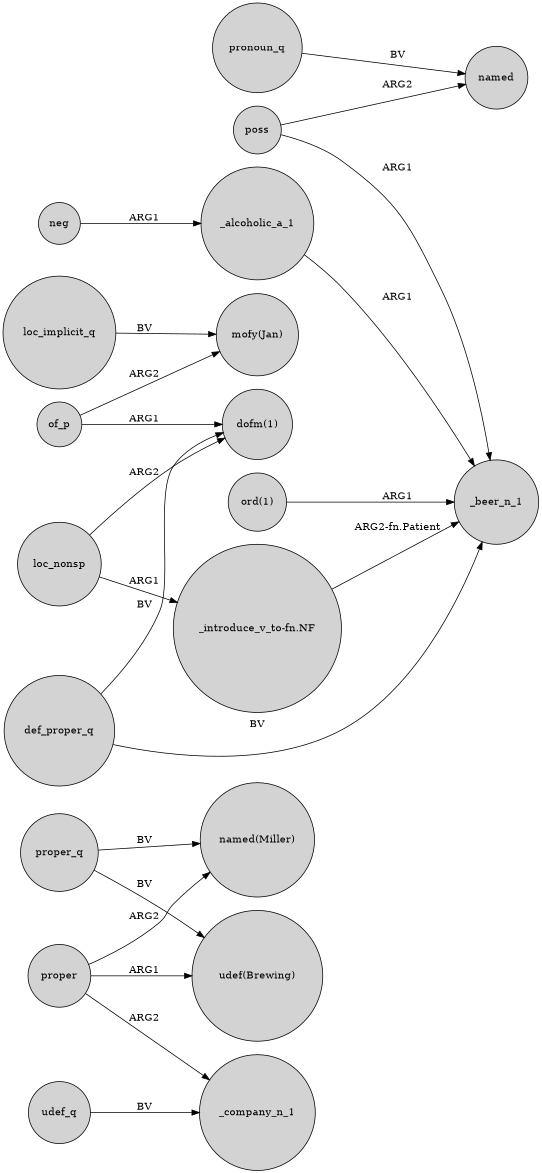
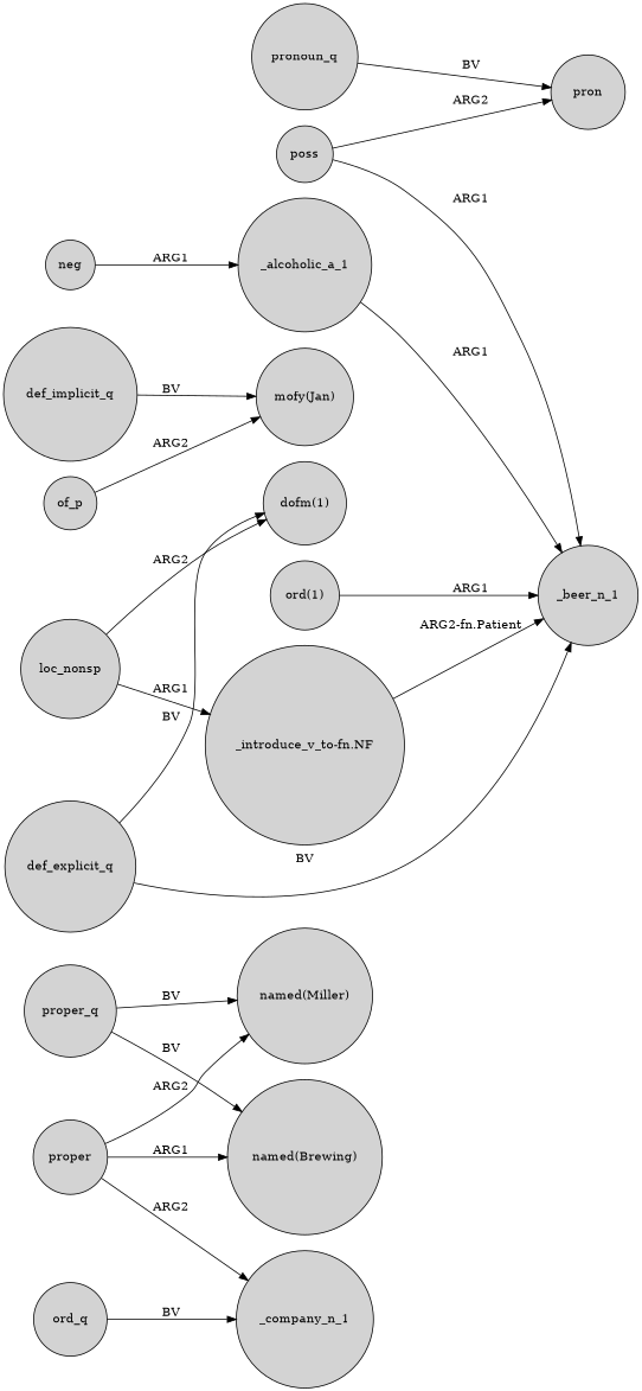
  digraph {
    rankdir=LR
    node [shape=circle style=filled]
    n1 [label=proper]
    "named(Miller)"
-   "named(Brewing)" [label="udef(Brewing)"]
+   "named(Brewing)"
    _company_n_1
    poss
-   pron [label=named]
+   pron
    _beer_n_1
    loc_nonsp
    "dofm(1)"
    "_introduce_v_to-fn.NF"
    _alcoholic_a_1
-   def_explicit_q [label=def_proper_q]
+   def_explicit_q
    "ord(1)"
    proper_q
    pronoun_q
-   def_implicit_q [label=loc_implicit_q]
+   def_implicit_q
    "mofy(Jan)"
    neg
    of_p
-   udef_q
+   udef_q [label=ord_q]
    n1 -> "named(Miller)" [label=ARG2]
    n1 -> "named(Brewing)" [label=ARG1]
    n1 -> _company_n_1 [label=ARG2]
    poss -> pron [label=ARG2]
    poss -> _beer_n_1 [label=ARG1]
    loc_nonsp -> "dofm(1)" [label=ARG2]
    loc_nonsp -> "_introduce_v_to-fn.NF" [label=ARG1]
    "_introduce_v_to-fn.NF" -> _beer_n_1 [label="ARG2-fn.Patient"]
    _alcoholic_a_1 -> _beer_n_1 [label=ARG1]
    def_explicit_q -> _beer_n_1 [label=BV]
    def_explicit_q -> "dofm(1)" [label=BV]
    "ord(1)" -> _beer_n_1 [label=ARG1]
    proper_q -> "named(Miller)" [label=BV]
    proper_q -> "named(Brewing)" [label=BV]
    pronoun_q -> pron [label=BV]
    def_implicit_q -> "mofy(Jan)" [label=BV]
    neg -> _alcoholic_a_1 [label=ARG1]
-   of_p -> "dofm(1)" [label=ARG1]
    of_p -> "mofy(Jan)" [label=ARG2]
    udef_q -> _company_n_1 [label=BV]
  }
